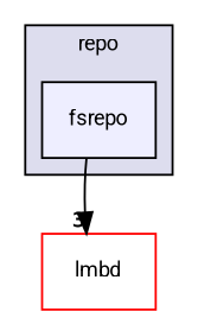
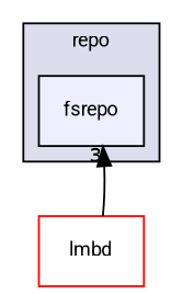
  digraph {
    compound=true
    fontname=Roboto
    node [fontname=Roboto fontsize=10 shape=box style=filled]
    n1 [fillcolor="#eeeeff" label=fsrepo pencolor=black]
    n2 [color=red fillcolor=white label=lmbd]
    subgraph cluster_1 {
      bgcolor="#ddddee"
      fontsize=10
      label=repo
      pencolor=black
      n1
    }
-   n1 -> n2 [headlabel=3 labeldistance=1.5 labelfontname=Helvetica labelfontsize=10 fontname=Roboto]
+   n2 -> n1 [headlabel=3 labeldistance=1.5 labelfontname=Helvetica labelfontsize=10 fontname=Roboto]
  }
